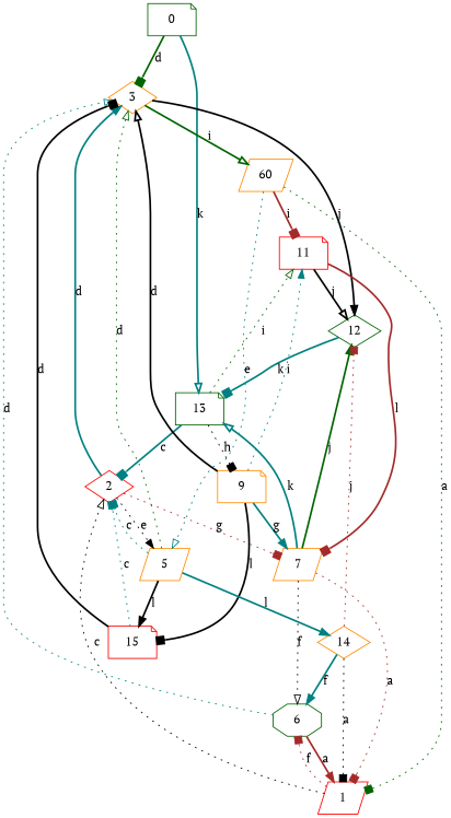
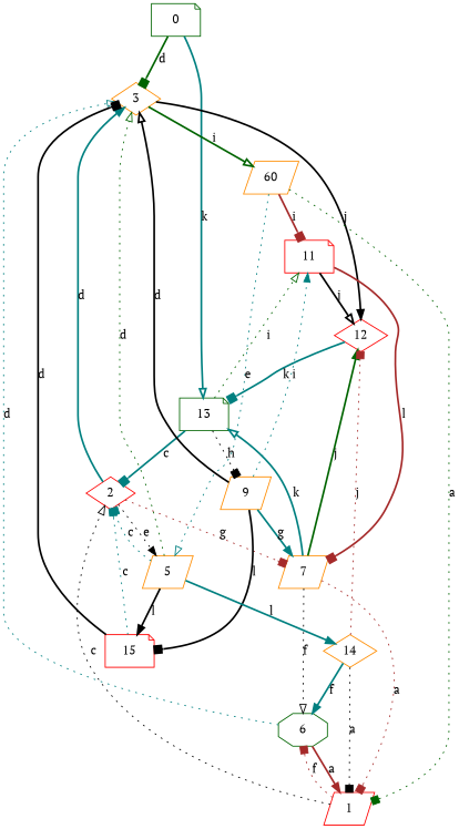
  strict digraph {
    fontname="PT Serif"
    node [color=darkorange fontname="PT Serif" shape=parallelogram]
    edge [arrowhead=box color=teal fontname="PT Serif" style=bold]
    0 [color=darkgreen shape=note]
    3 [shape=diamond]
    13 [color=darkgreen shape=note]
    n4 [label=60]
-   12 [color=darkgreen shape=diamond]
+   12 [color=red shape=diamond]
    2 [color=red shape=diamond]
-   9 [shape=note]
+   9
    11 [color=red shape=note]
    1 [color=red]
    6 [color=darkgreen shape=octagon]
    5
    7
    14 [shape=diamond]
    15 [color=red shape=note]
    0 -> 3 [color=darkgreen label=d]
    0 -> 13 [arrowhead=onormal label=k]
    3 -> n4 [arrowhead=onormal color=darkgreen label=i]
    3 -> 12 [arrowhead=normal color=black label=j]
    13 -> 2 [label=c]
    13 -> 9 [color=black label=h style=dotted]
    13 -> 11 [arrowhead=onormal color=darkgreen label=i style=dotted]
    n4 -> 11 [color=brown label=i]
    n4 -> 1 [color=darkgreen label=a style=dotted]
    n4 -> 5 [arrowhead=onormal label=e style=dotted]
    12 -> 13 [label=k]
    2 -> 3 [arrowhead=normal label=d]
    2 -> 5 [arrowhead=normal color=black label=e style=dotted]
    2 -> 7 [color=brown label=g style=dotted]
    9 -> 3 [arrowhead=onormal color=black label=d]
    9 -> 11 [arrowhead=normal label=i style=dotted]
    9 -> 7 [arrowhead=normal label=g]
    9 -> 15 [color=black label=l]
    11 -> 12 [arrowhead=onormal color=black label=j]
    11 -> 7 [color=brown label=l]
    1 -> 2 [arrowhead=onormal color=black label=c style=dotted]
    1 -> 6 [color=brown label=f style=dotted]
    6 -> 3 [arrowhead=onormal label=d style=dotted]
    6 -> 1 [arrowhead=normal color=brown label=a]
    5 -> 3 [arrowhead=onormal color=darkgreen label=d style=dotted]
    5 -> 2 [label=c style=dotted]
    5 -> 14 [arrowhead=normal label=l]
    5 -> 15 [arrowhead=normal color=black label=l]
    7 -> 13 [arrowhead=onormal label=k]
    7 -> 12 [arrowhead=normal color=darkgreen label=j]
    7 -> 1 [color=brown label=a style=dotted]
    7 -> 6 [arrowhead=onormal color=black label=f style=dotted]
    14 -> 12 [color=brown label=j style=dotted]
    14 -> 1 [color=black label=a style=dotted]
    14 -> 6 [arrowhead=normal label=f]
    15 -> 3 [color=black label=d]
    15 -> 2 [label=c style=dotted]
  }
